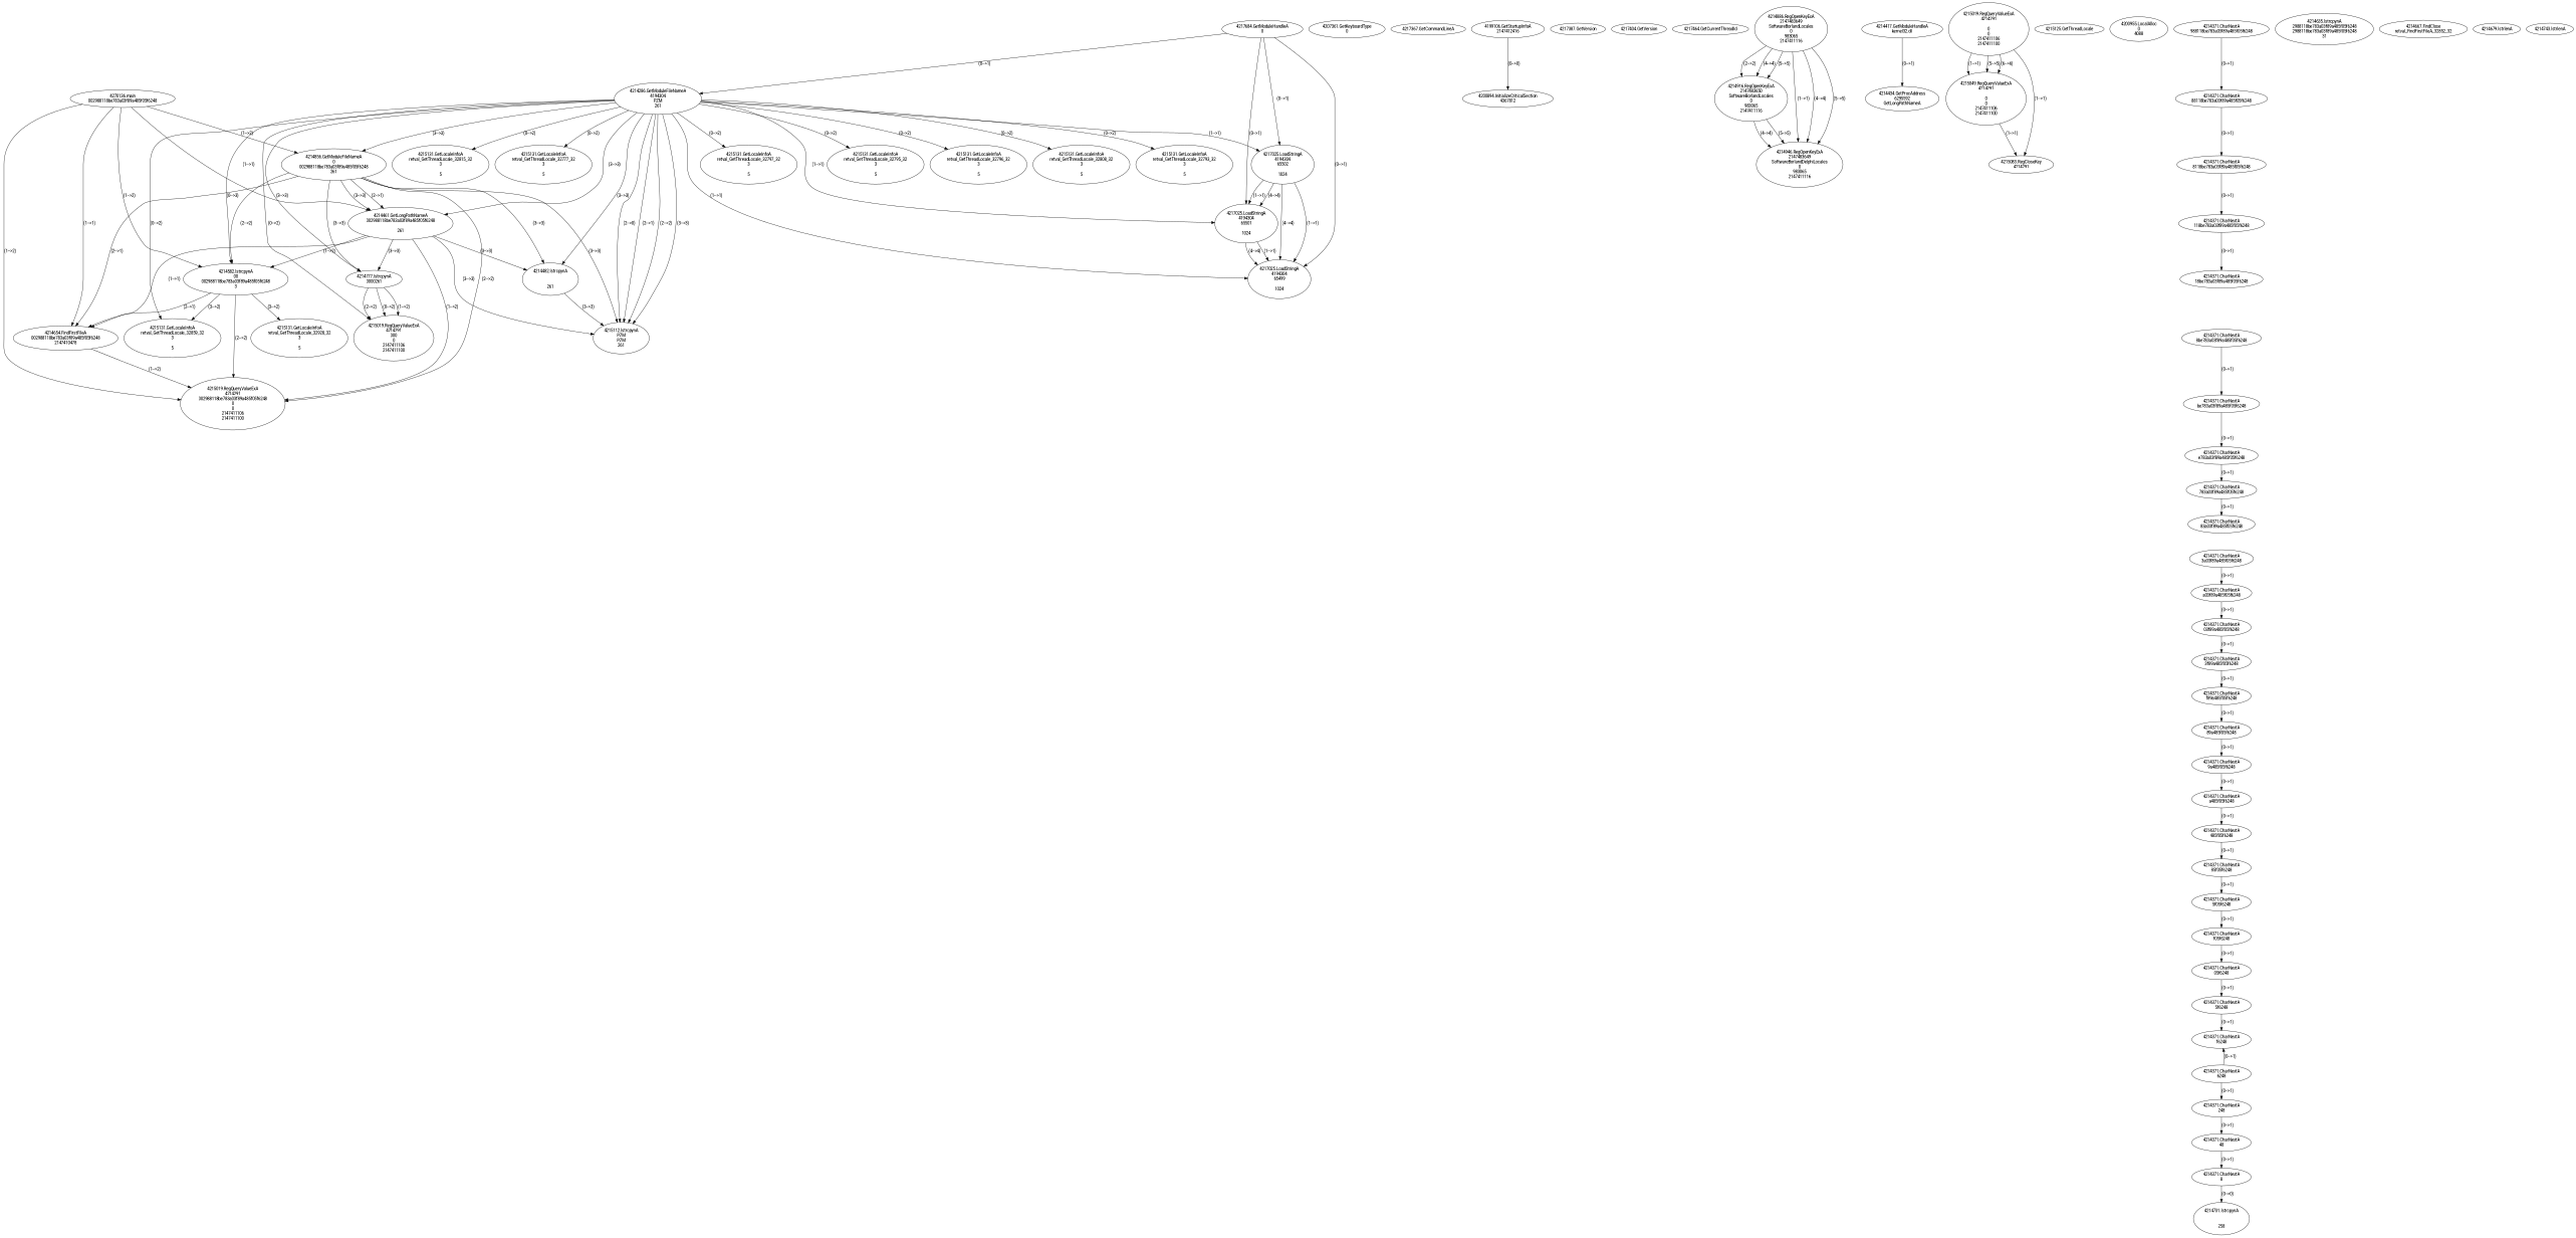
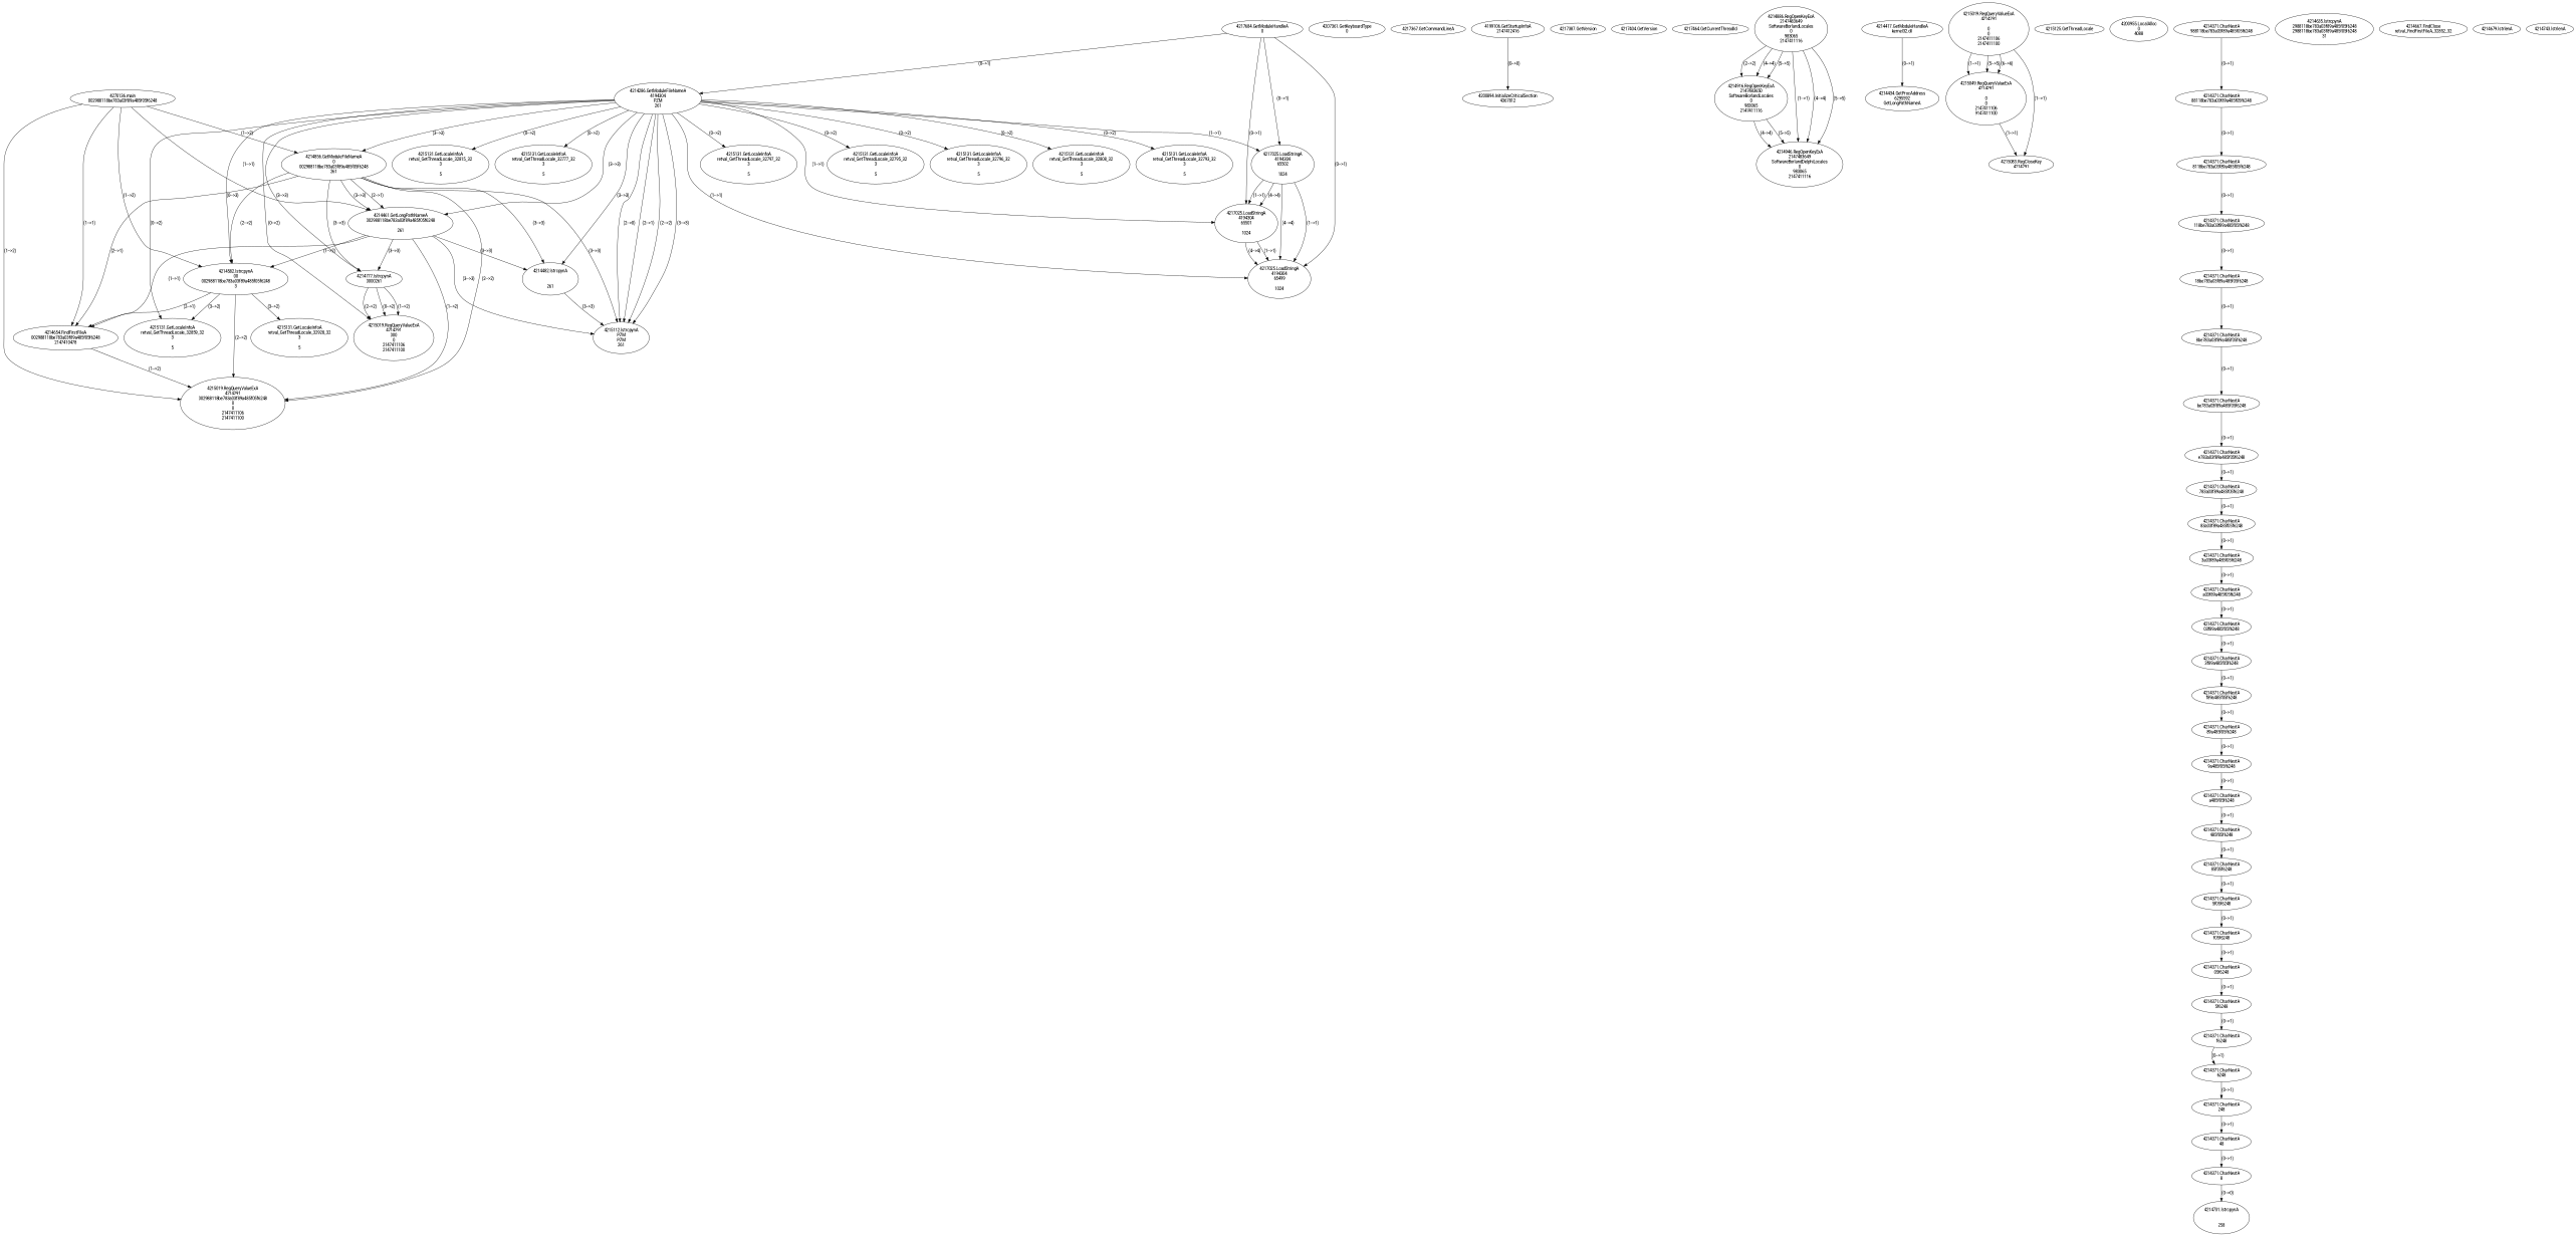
  digraph {
    fontname="Roboto Condensed"
    node [fontname="Roboto Condensed"]
    edge [fontname="Roboto Condensed"]
    n1 [label="4270136.main\n002988118be783a03f89a485f05f6248"]
    n2 [label="4214856.GetModuleFileNameA\n0\n002988118be783a03f89a485f05f6248\n261"]
    n3 [label="4214461.GetLongPathNameA\n002988118be783a03f89a485f05f6248\n\n261"]
    n4 [label="4214582.lstrcpynA\n00\n002988118be783a03f89a485f05f6248\n3"]
    n5 [label="4214654.FindFirstFileA\n002988118be783a03f89a485f05f6248\n2147410478"]
    n6 [label="4215019.RegQueryValueExA\n4214291\n002988118be783a03f89a485f05f6248\n0\n0\n2147411106\n2147411100"]
    n7 [label="4214482.lstrcpynA\n\n\n261"]
    n8 [label="4215112.lstrcpynA\nPZM\nPZM\n261"]
    n9 [label="4214777.lstrcpynA\n0000261"]
    n10 [label="4215131.GetLocaleInfoA\nretval_GetThreadLocale_32928_32\n3\n\n5"]
    n11 [label="4215131.GetLocaleInfoA\nretval_GetThreadLocale_32859_32\n3\n\n5"]
    n12 [label="4217684.GetModuleHandleA\n0"]
    n13 [label="4214286.GetModuleFileNameA\n4194304\nPZM\n261"]
    n14 [label="4217025.LoadStringA\n4194304\n65502\n\n1024"]
    n15 [label="4217025.LoadStringA\n4194304\n65501\n\n1024"]
    n16 [label="4217025.LoadStringA\n4194304\n65499\n\n1024"]
    n17 [label="4215131.GetLocaleInfoA\nretval_GetThreadLocale_32797_32\n3\n\n5"]
    n18 [label="4215131.GetLocaleInfoA\nretval_GetThreadLocale_32795_32\n3\n\n5"]
    n19 [label="4215131.GetLocaleInfoA\nretval_GetThreadLocale_32796_32\n3\n\n5"]
    n20 [label="4215131.GetLocaleInfoA\nretval_GetThreadLocale_32808_32\n3\n\n5"]
    n21 [label="4215131.GetLocaleInfoA\nretval_GetThreadLocale_32793_32\n3\n\n5"]
    n22 [label="4215131.GetLocaleInfoA\nretval_GetThreadLocale_32815_32\n3\n\n5"]
    n23 [label="4215131.GetLocaleInfoA\nretval_GetThreadLocale_32777_32\n3\n\n5"]
    n24 [label="4215019.RegQueryValueExA\n4214291\n000\n0\n2147411106\n2147411100"]
    n25 [label="4207361.GetKeyboardType\n0"]
    n26 [label="4217367.GetCommandLineA\n"]
    n27 [label="4199106.GetStartupInfoA\n2147412416"]
    n28 [label="4200894.InitializeCriticalSection\n4367812"]
    n29 [label="4217387.GetVersion\n"]
    n30 [label="4217404.GetVersion\n"]
    n31 [label="4217464.GetCurrentThreadId\n"]
    n32 [label="4214886.RegOpenKeyExA\n2147483649\nSoftware\Borland\Locales\n0\n983065\n2147411116"]
    n33 [label="4214916.RegOpenKeyExA\n2147483650\nSoftware\Borland\Locales\n0\n983065\n2147411116"]
    n34 [label="4214946.RegOpenKeyExA\n2147483649\nSoftware\Borland\Delphi\Locales\n0\n983065\n2147411116"]
    n35 [label="4214417.GetModuleHandleA\nkernel32.dll"]
    n36 [label="4214434.GetProcAddress\n6295592\nGetLongPathNameA"]
    n37 [label="4215019.RegQueryValueExA\n4214291\n\n0\n0\n2147411106\n2147411100"]
-   n38 [label="4215049.RegQueryValueExA\n4214291\n\n0\n0\n2147411106\n2147411100"]
+   n38 [label="4215049.RegQueryValueExA\n4214291\n\n0\n0\n2147411106\n9147411100"]
    n39 [label="4215083.RegCloseKey\n4214291"]
    n40 [label="4215125.GetThreadLocale\n"]
    n41 [label="4200955.LocalAlloc\n0\n4088"]
    n42 [label="4214371.CharNextA\n988118be783a03f89a485f05f6248"]
    n43 [label="4214371.CharNextA\n88118be783a03f89a485f05f6248"]
    n44 [label="4214371.CharNextA\n8118be783a03f89a485f05f6248"]
    n45 [label="4214371.CharNextA\n118be783a03f89a485f05f6248"]
    n46 [label="4214371.CharNextA\n18be783a03f89a485f05f6248"]
    n47 [label="4214371.CharNextA\n8be783a03f89a485f05f6248"]
    n48 [label="4214371.CharNextA\nbe783a03f89a485f05f6248"]
    n49 [label="4214371.CharNextA\ne783a03f89a485f05f6248"]
    n50 [label="4214371.CharNextA\n783a03f89a485f05f6248"]
    n51 [label="4214371.CharNextA\n83a03f89a485f05f6248"]
    n52 [label="4214371.CharNextA\n3a03f89a485f05f6248"]
    n53 [label="4214371.CharNextA\na03f89a485f05f6248"]
    n54 [label="4214371.CharNextA\n03f89a485f05f6248"]
    n55 [label="4214371.CharNextA\n3f89a485f05f6248"]
    n56 [label="4214371.CharNextA\nf89a485f05f6248"]
    n57 [label="4214371.CharNextA\n89a485f05f6248"]
    n58 [label="4214371.CharNextA\n9a485f05f6248"]
    n59 [label="4214371.CharNextA\na485f05f6248"]
    n60 [label="4214371.CharNextA\n485f05f6248"]
    n61 [label="4214371.CharNextA\n85f05f6248"]
    n62 [label="4214371.CharNextA\n5f05f6248"]
    n63 [label="4214371.CharNextA\nf05f6248"]
    n64 [label="4214371.CharNextA\n05f6248"]
    n65 [label="4214371.CharNextA\n5f6248"]
    n66 [label="4214371.CharNextA\nf6248"]
    n67 [label="4214371.CharNextA\n6248"]
    n68 [label="4214371.CharNextA\n248"]
    n69 [label="4214371.CharNextA\n48"]
    n70 [label="4214371.CharNextA\n8"]
    n71 [label="4214731.lstrcpynA\n\n\n258"]
    n72 [label="4214635.lstrcpynA\n2988118be783a03f89a485f05f6248\n2988118be783a03f89a485f05f6248\n31"]
    n73 [label="4214667.FindClose\nretval_FindFirstFileA_32852_32"]
    n74 [label="4214679.lstrlenA\n"]
    n75 [label="4214743.lstrlenA\n"]
    n1 -> n2 [label="(1-->2)"]
    n1 -> n3 [label="(1-->1)"]
    n1 -> n4 [label="(1-->2)"]
    n1 -> n5 [label="(1-->1)"]
    n1 -> n6 [label="(1-->2)"]
    n2 -> n3 [label="(2-->1)"]
    n2 -> n3 [label="(3-->3)"]
    n2 -> n4 [label="(2-->2)"]
    n2 -> n5 [label="(2-->1)"]
    n2 -> n6 [label="(2-->2)"]
    n2 -> n7 [label="(3-->3)"]
    n2 -> n8 [label="(3-->3)"]
    n2 -> n9 [label="(3-->3)"]
    n3 -> n4 [label="(1-->2)"]
    n3 -> n5 [label="(1-->1)"]
    n3 -> n6 [label="(1-->2)"]
    n3 -> n7 [label="(3-->3)"]
    n3 -> n8 [label="(3-->3)"]
    n3 -> n9 [label="(3-->3)"]
    n4 -> n5 [label="(2-->1)"]
    n4 -> n6 [label="(2-->2)"]
    n4 -> n10 [label="(3-->2)"]
    n4 -> n11 [label="(3-->2)"]
    n5 -> n6 [label="(1-->2)"]
    n7 -> n8 [label="(3-->3)"]
    n9 -> n24 [label="(1-->2)"]
    n9 -> n24 [label="(2-->2)"]
    n9 -> n24 [label="(0-->2)"]
    n12 -> n13 [label="(0-->1)"]
    n12 -> n14 [label="(0-->1)"]
    n12 -> n15 [label="(0-->1)"]
    n12 -> n16 [label="(0-->1)"]
    n13 -> n2 [label="(3-->3)"]
    n13 -> n3 [label="(3-->3)"]
    n13 -> n4 [label="(0-->3)"]
    n13 -> n7 [label="(3-->3)"]
    n13 -> n8 [label="(2-->1)"]
    n13 -> n8 [label="(2-->2)"]
    n13 -> n8 [label="(3-->3)"]
    n13 -> n8 [label="(2-->0)"]
    n13 -> n9 [label="(3-->3)"]
    n13 -> n11 [label="(0-->2)"]
    n13 -> n14 [label="(1-->1)"]
    n13 -> n15 [label="(1-->1)"]
    n13 -> n16 [label="(1-->1)"]
    n13 -> n17 [label="(0-->2)"]
    n13 -> n18 [label="(0-->2)"]
    n13 -> n19 [label="(0-->2)"]
    n13 -> n20 [label="(0-->2)"]
    n13 -> n21 [label="(0-->2)"]
    n13 -> n22 [label="(0-->2)"]
    n13 -> n23 [label="(0-->2)"]
    n13 -> n24 [label="(0-->2)"]
    n14 -> n15 [label="(1-->1)"]
    n14 -> n15 [label="(4-->4)"]
    n14 -> n16 [label="(1-->1)"]
    n14 -> n16 [label="(4-->4)"]
    n15 -> n16 [label="(1-->1)"]
    n15 -> n16 [label="(4-->4)"]
    n27 -> n28 [label="(0-->0)"]
    n32 -> n33 [label="(2-->2)"]
    n32 -> n33 [label="(4-->4)"]
    n32 -> n33 [label="(5-->5)"]
    n32 -> n34 [label="(1-->1)"]
    n32 -> n34 [label="(4-->4)"]
    n32 -> n34 [label="(5-->5)"]
    n33 -> n34 [label="(4-->4)"]
    n33 -> n34 [label="(5-->5)"]
    n35 -> n36 [label="(0-->1)"]
    n37 -> n38 [label="(1-->1)"]
    n37 -> n38 [label="(5-->5)"]
    n37 -> n38 [label="(6-->6)"]
    n37 -> n39 [label="(1-->1)"]
    n38 -> n39 [label="(1-->1)"]
    n42 -> n43 [label="(0-->1)"]
    n43 -> n44 [label="(0-->1)"]
    n44 -> n45 [label="(0-->1)"]
    n45 -> n46 [label="(0-->1)"]
+   n46 -> n47 [label="(0-->1)"]
    n47 -> n48 [label="(0-->1)"]
    n48 -> n49 [label="(0-->1)"]
    n49 -> n50 [label="(0-->1)"]
    n50 -> n51 [label="(0-->1)"]
+   n51 -> n52 [label="(0-->1)"]
    n52 -> n53 [label="(0-->1)"]
    n53 -> n54 [label="(0-->1)"]
    n54 -> n55 [label="(0-->1)"]
    n55 -> n56 [label="(0-->1)"]
    n56 -> n57 [label="(0-->1)"]
    n57 -> n58 [label="(0-->1)"]
    n58 -> n59 [label="(0-->1)"]
    n59 -> n60 [label="(0-->1)"]
    n60 -> n61 [label="(0-->1)"]
    n61 -> n62 [label="(0-->1)"]
    n62 -> n63 [label="(0-->1)"]
    n63 -> n64 [label="(0-->1)"]
    n64 -> n65 [label="(0-->1)"]
    n65 -> n66 [label="(0-->1)"]
-   n67 -> n66 [label="(0-->1)"]
+   n66 -> n67 [label="(0-->1)"]
    n67 -> n68 [label="(0-->1)"]
    n68 -> n69 [label="(0-->1)"]
    n69 -> n70 [label="(0-->1)"]
    n70 -> n71 [label="(0-->0)"]
  }
